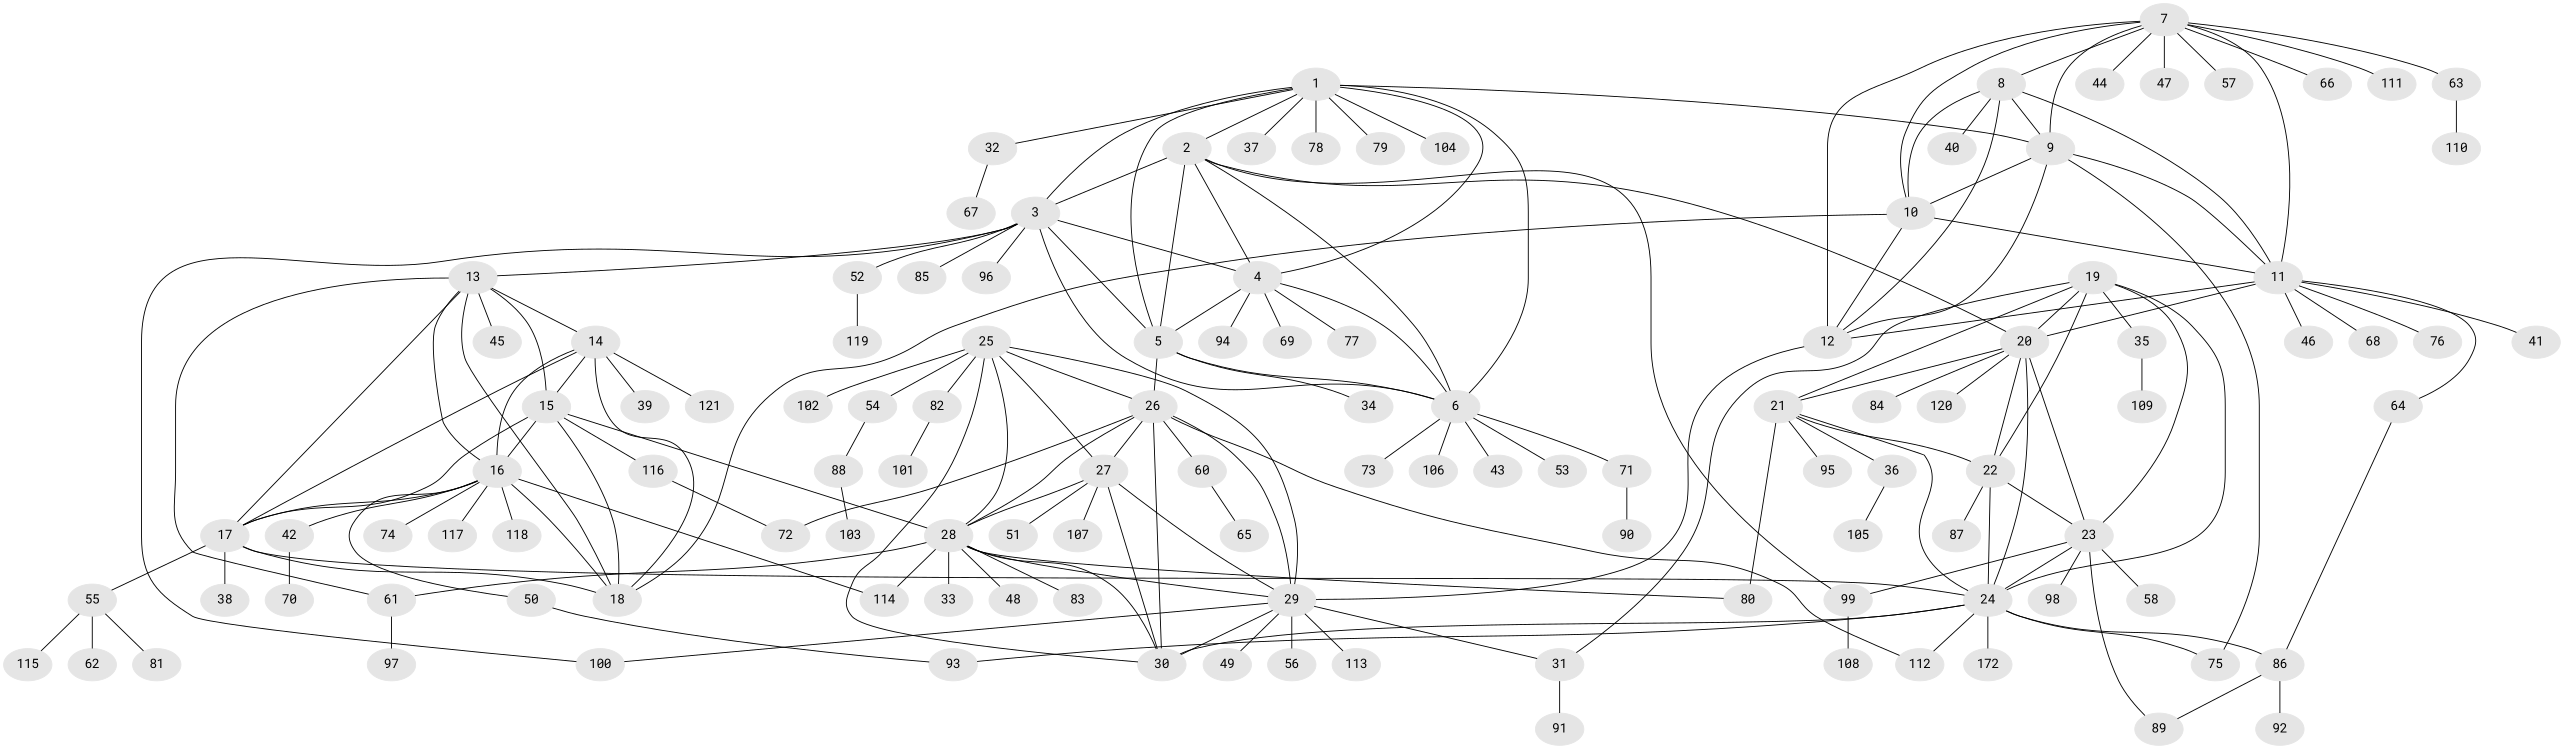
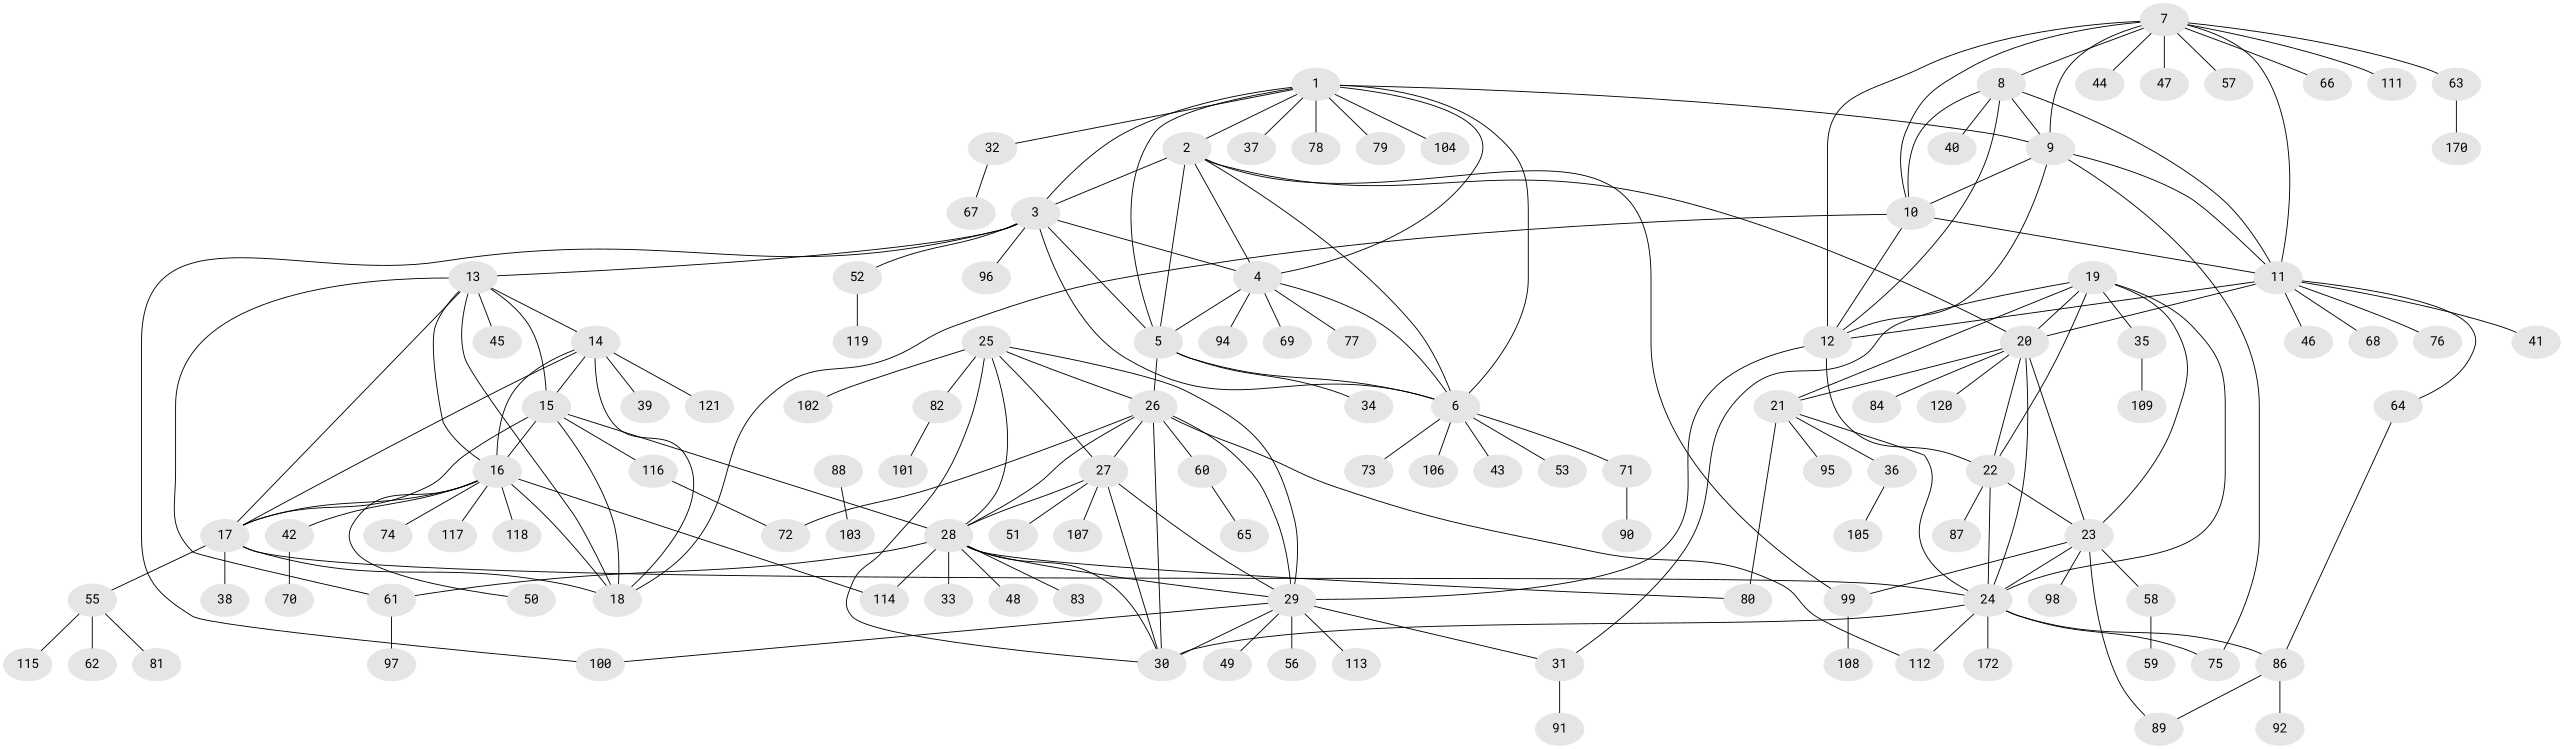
  graph {
    fontname="Roboto Mono"
    node [color=gray90 fontname="Roboto Mono" style=filled]
    edge [fontname="Roboto Mono"]
    1
    2
    3
    4
    5
    6
    9
    32
    37
    78
    79
    104
    20
    99
    13
    52
-   85
    96
    100
    69
    77
    94
    26
    34
    43
    53
    71
    73
    106
    10
    11
    12
    75
    67
    24
    21
    22
    23
    84
    120
    108
    18
    14
    15
    16
    17
    45
    61
    119
    29
    28
    72
    30
    112
    27
    60
    90
    7
    8
    44
    47
    57
    63
    66
    111
    40
    41
    46
    64
    68
    76
-   110
+   110 [label=170]
    86
    31
    49
    56
    113
    39
    121
    116
    42
    50
    74
    114
    117
    118
    38
    55
    97
    80
    33
    48
    83
    70
-   93
    n96 [label=172]
    62
    81
    115
    19
    35
    36
    95
    87
    58
    89
    98
    91
    109
    105
+   59
    92
    25
-   54
    82
    102
    51
    107
    88
    101
    65
    103
    1 -- 2
    1 -- 3
    1 -- 4
    1 -- 5
    1 -- 6
    1 -- 9
    1 -- 32
    1 -- 37
    1 -- 78
    1 -- 79
    1 -- 104
    2 -- 3
    2 -- 4
    2 -- 5
    2 -- 6
    2 -- 20
    2 -- 99
    3 -- 4
    3 -- 5
    3 -- 6
    3 -- 13
    3 -- 52
-   3 -- 85
    3 -- 96
    3 -- 100
    4 -- 5
    4 -- 6
    4 -- 69
    4 -- 77
    4 -- 94
    5 -- 6
    5 -- 26
    5 -- 34
    6 -- 43
    6 -- 53
    6 -- 71
    6 -- 73
    6 -- 106
    9 -- 10
    9 -- 11
    9 -- 12
    9 -- 75
    32 -- 67
    20 -- 24
    20 -- 21
    20 -- 22
    20 -- 23
    20 -- 84
    20 -- 120
    99 -- 108
    13 -- 18
    13 -- 14
    13 -- 15
    13 -- 16
    13 -- 17
    13 -- 45
    13 -- 61
    52 -- 119
    26 -- 29
    26 -- 28
    26 -- 72
    26 -- 30
    26 -- 112
    26 -- 27
    26 -- 60
    71 -- 90
    10 -- 11
    10 -- 12
    10 -- 18
    11 -- 20
    11 -- 12
    11 -- 41
    11 -- 46
    11 -- 64
    11 -- 68
    11 -- 76
    12 -- 29
    24 -- 75
    24 -- 30
    24 -- 112
    24 -- 86
-   24 -- 93
    24 -- n96
    21 -- 24
-   21 -- 22
+   12 -- 22
    21 -- 80
    21 -- 36
    21 -- 95
    22 -- 24
    22 -- 23
    22 -- 87
    23 -- 99
    23 -- 24
    23 -- 58
    23 -- 89
    23 -- 98
    14 -- 18
    14 -- 15
    14 -- 16
    14 -- 17
    14 -- 39
    14 -- 121
    15 -- 18
    15 -- 16
    15 -- 17
    15 -- 28
    15 -- 116
    16 -- 18
    16 -- 17
    16 -- 42
    16 -- 50
    16 -- 74
    16 -- 114
    16 -- 117
    16 -- 118
    17 -- 24
    17 -- 18
    17 -- 38
    17 -- 55
    61 -- 97
    29 -- 100
    29 -- 30
    29 -- 31
    29 -- 49
    29 -- 56
    29 -- 113
    28 -- 61
    28 -- 29
    28 -- 30
    28 -- 114
    28 -- 80
    28 -- 33
    28 -- 48
    28 -- 83
    27 -- 29
    27 -- 28
    27 -- 30
    27 -- 51
    27 -- 107
    60 -- 65
    7 -- 9
    7 -- 10
    7 -- 11
    7 -- 12
    7 -- 8
    7 -- 44
    7 -- 47
    7 -- 57
    7 -- 63
    7 -- 66
    7 -- 111
    8 -- 9
    8 -- 10
    8 -- 11
    8 -- 12
    8 -- 40
    63 -- 110
    64 -- 86
    86 -- 89
    86 -- 92
    31 -- 91
    116 -- 72
    42 -- 70
-   50 -- 93
    55 -- 62
    55 -- 81
    55 -- 115
    19 -- 20
    19 -- 24
    19 -- 21
    19 -- 22
    19 -- 23
    19 -- 31
    19 -- 35
    35 -- 109
    36 -- 105
+   58 -- 59
    25 -- 26
    25 -- 29
    25 -- 28
    25 -- 30
    25 -- 27
-   25 -- 54
    25 -- 82
    25 -- 102
-   54 -- 88
    82 -- 101
    88 -- 103
  }
